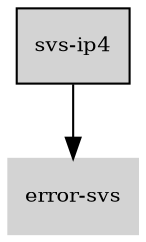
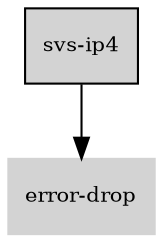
  digraph {
    rankdir=TB
    node [fillcolor=lightgray fontcolor=black fontsize=10 shape=box style=filled]
    "svs-ip4" [color=black]
-   "error-drop" [color=lightgray label="error-svs"]
+   "error-drop" [color=lightgray]
    "svs-ip4" -> "error-drop" [fontsize=8]
  }
